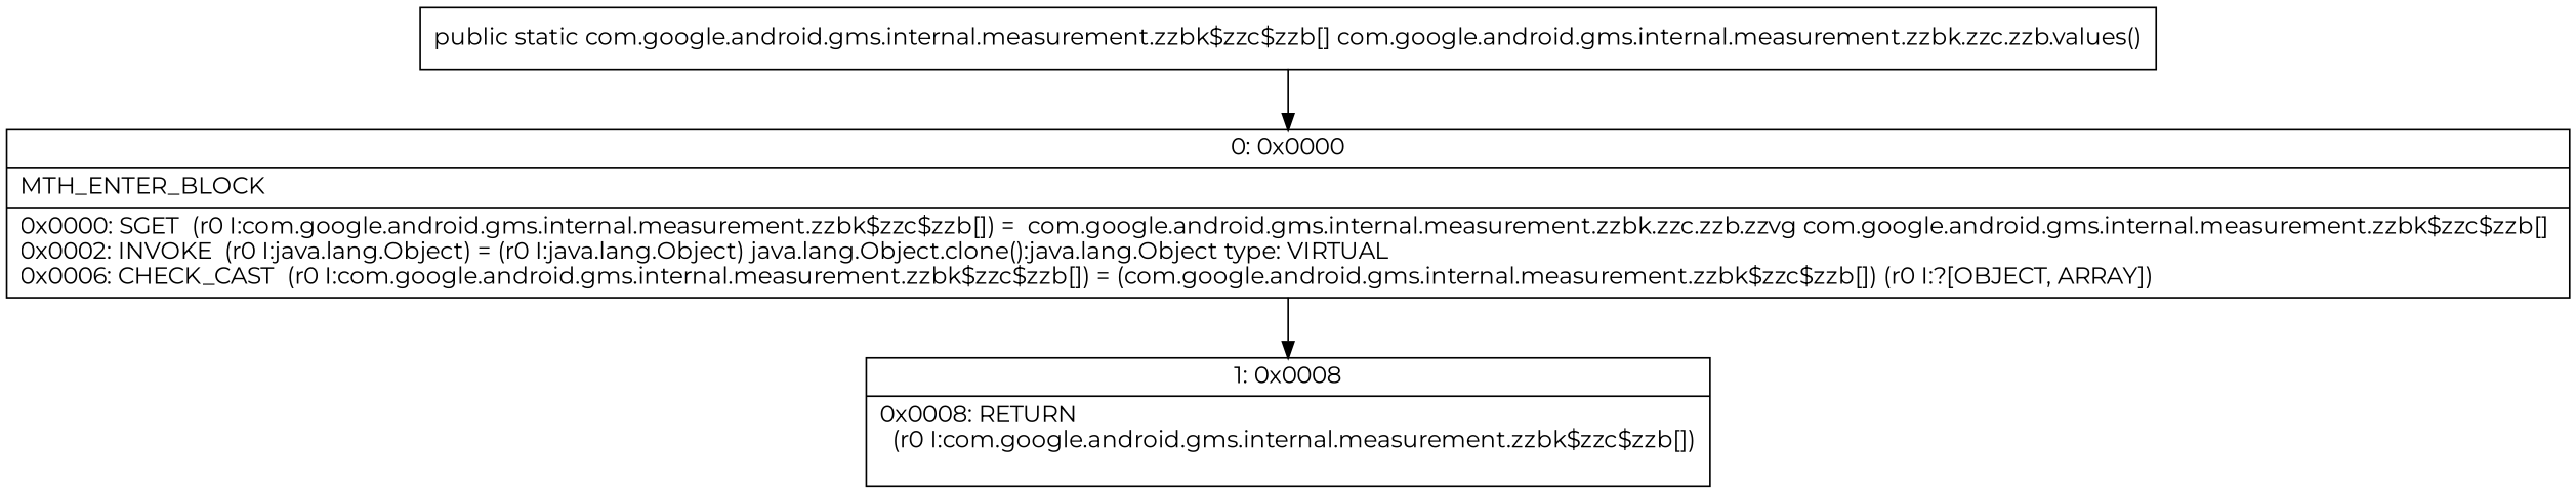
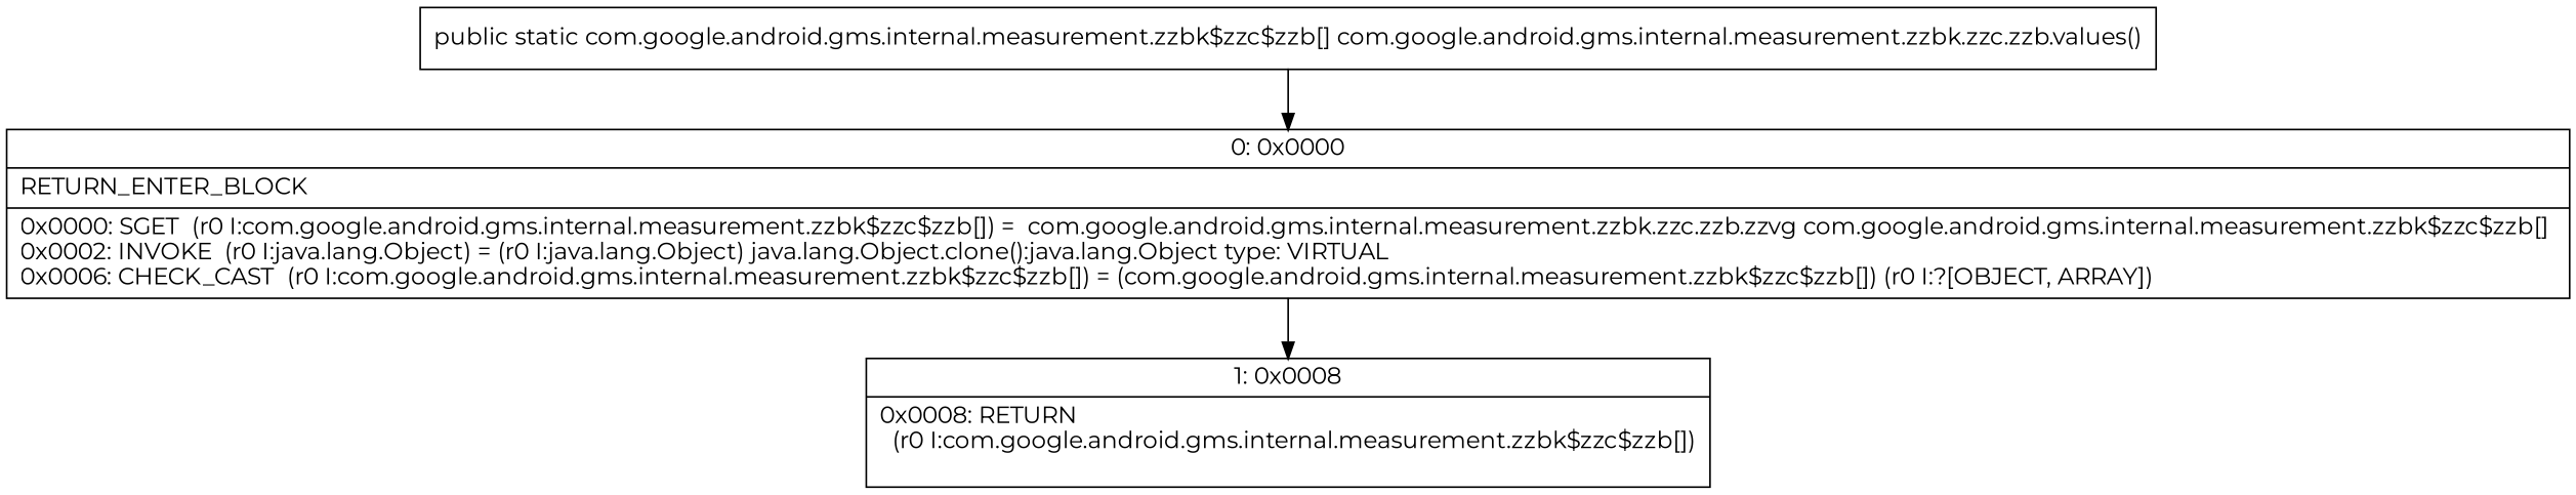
  digraph {
    fontname=Montserrat
    node [shape=record fontname=Montserrat]
    edge [fontname=Montserrat]
-   n1 [label="{0\:\ 0x0000|MTH_ENTER_BLOCK\l|0x0000: SGET  (r0 I:com.google.android.gms.internal.measurement.zzbk$zzc$zzb[]) =  com.google.android.gms.internal.measurement.zzbk.zzc.zzb.zzvg com.google.android.gms.internal.measurement.zzbk$zzc$zzb[] \l0x0002: INVOKE  (r0 I:java.lang.Object) = (r0 I:java.lang.Object) java.lang.Object.clone():java.lang.Object type: VIRTUAL \l0x0006: CHECK_CAST  (r0 I:com.google.android.gms.internal.measurement.zzbk$zzc$zzb[]) = (com.google.android.gms.internal.measurement.zzbk$zzc$zzb[]) (r0 I:?[OBJECT, ARRAY]) \l}"]
+   n1 [label="{0\:\ 0x0000|RETURN_ENTER_BLOCK\l|0x0000: SGET  (r0 I:com.google.android.gms.internal.measurement.zzbk$zzc$zzb[]) =  com.google.android.gms.internal.measurement.zzbk.zzc.zzb.zzvg com.google.android.gms.internal.measurement.zzbk$zzc$zzb[] \l0x0002: INVOKE  (r0 I:java.lang.Object) = (r0 I:java.lang.Object) java.lang.Object.clone():java.lang.Object type: VIRTUAL \l0x0006: CHECK_CAST  (r0 I:com.google.android.gms.internal.measurement.zzbk$zzc$zzb[]) = (com.google.android.gms.internal.measurement.zzbk$zzc$zzb[]) (r0 I:?[OBJECT, ARRAY]) \l}"]
    n2 [label="{1\:\ 0x0008|0x0008: RETURN  \l  (r0 I:com.google.android.gms.internal.measurement.zzbk$zzc$zzb[])\l \l}"]
    n3 [label="{public static com.google.android.gms.internal.measurement.zzbk$zzc$zzb[] com.google.android.gms.internal.measurement.zzbk.zzc.zzb.values() }"]
    n1 -> n2
    n3 -> n1
  }
